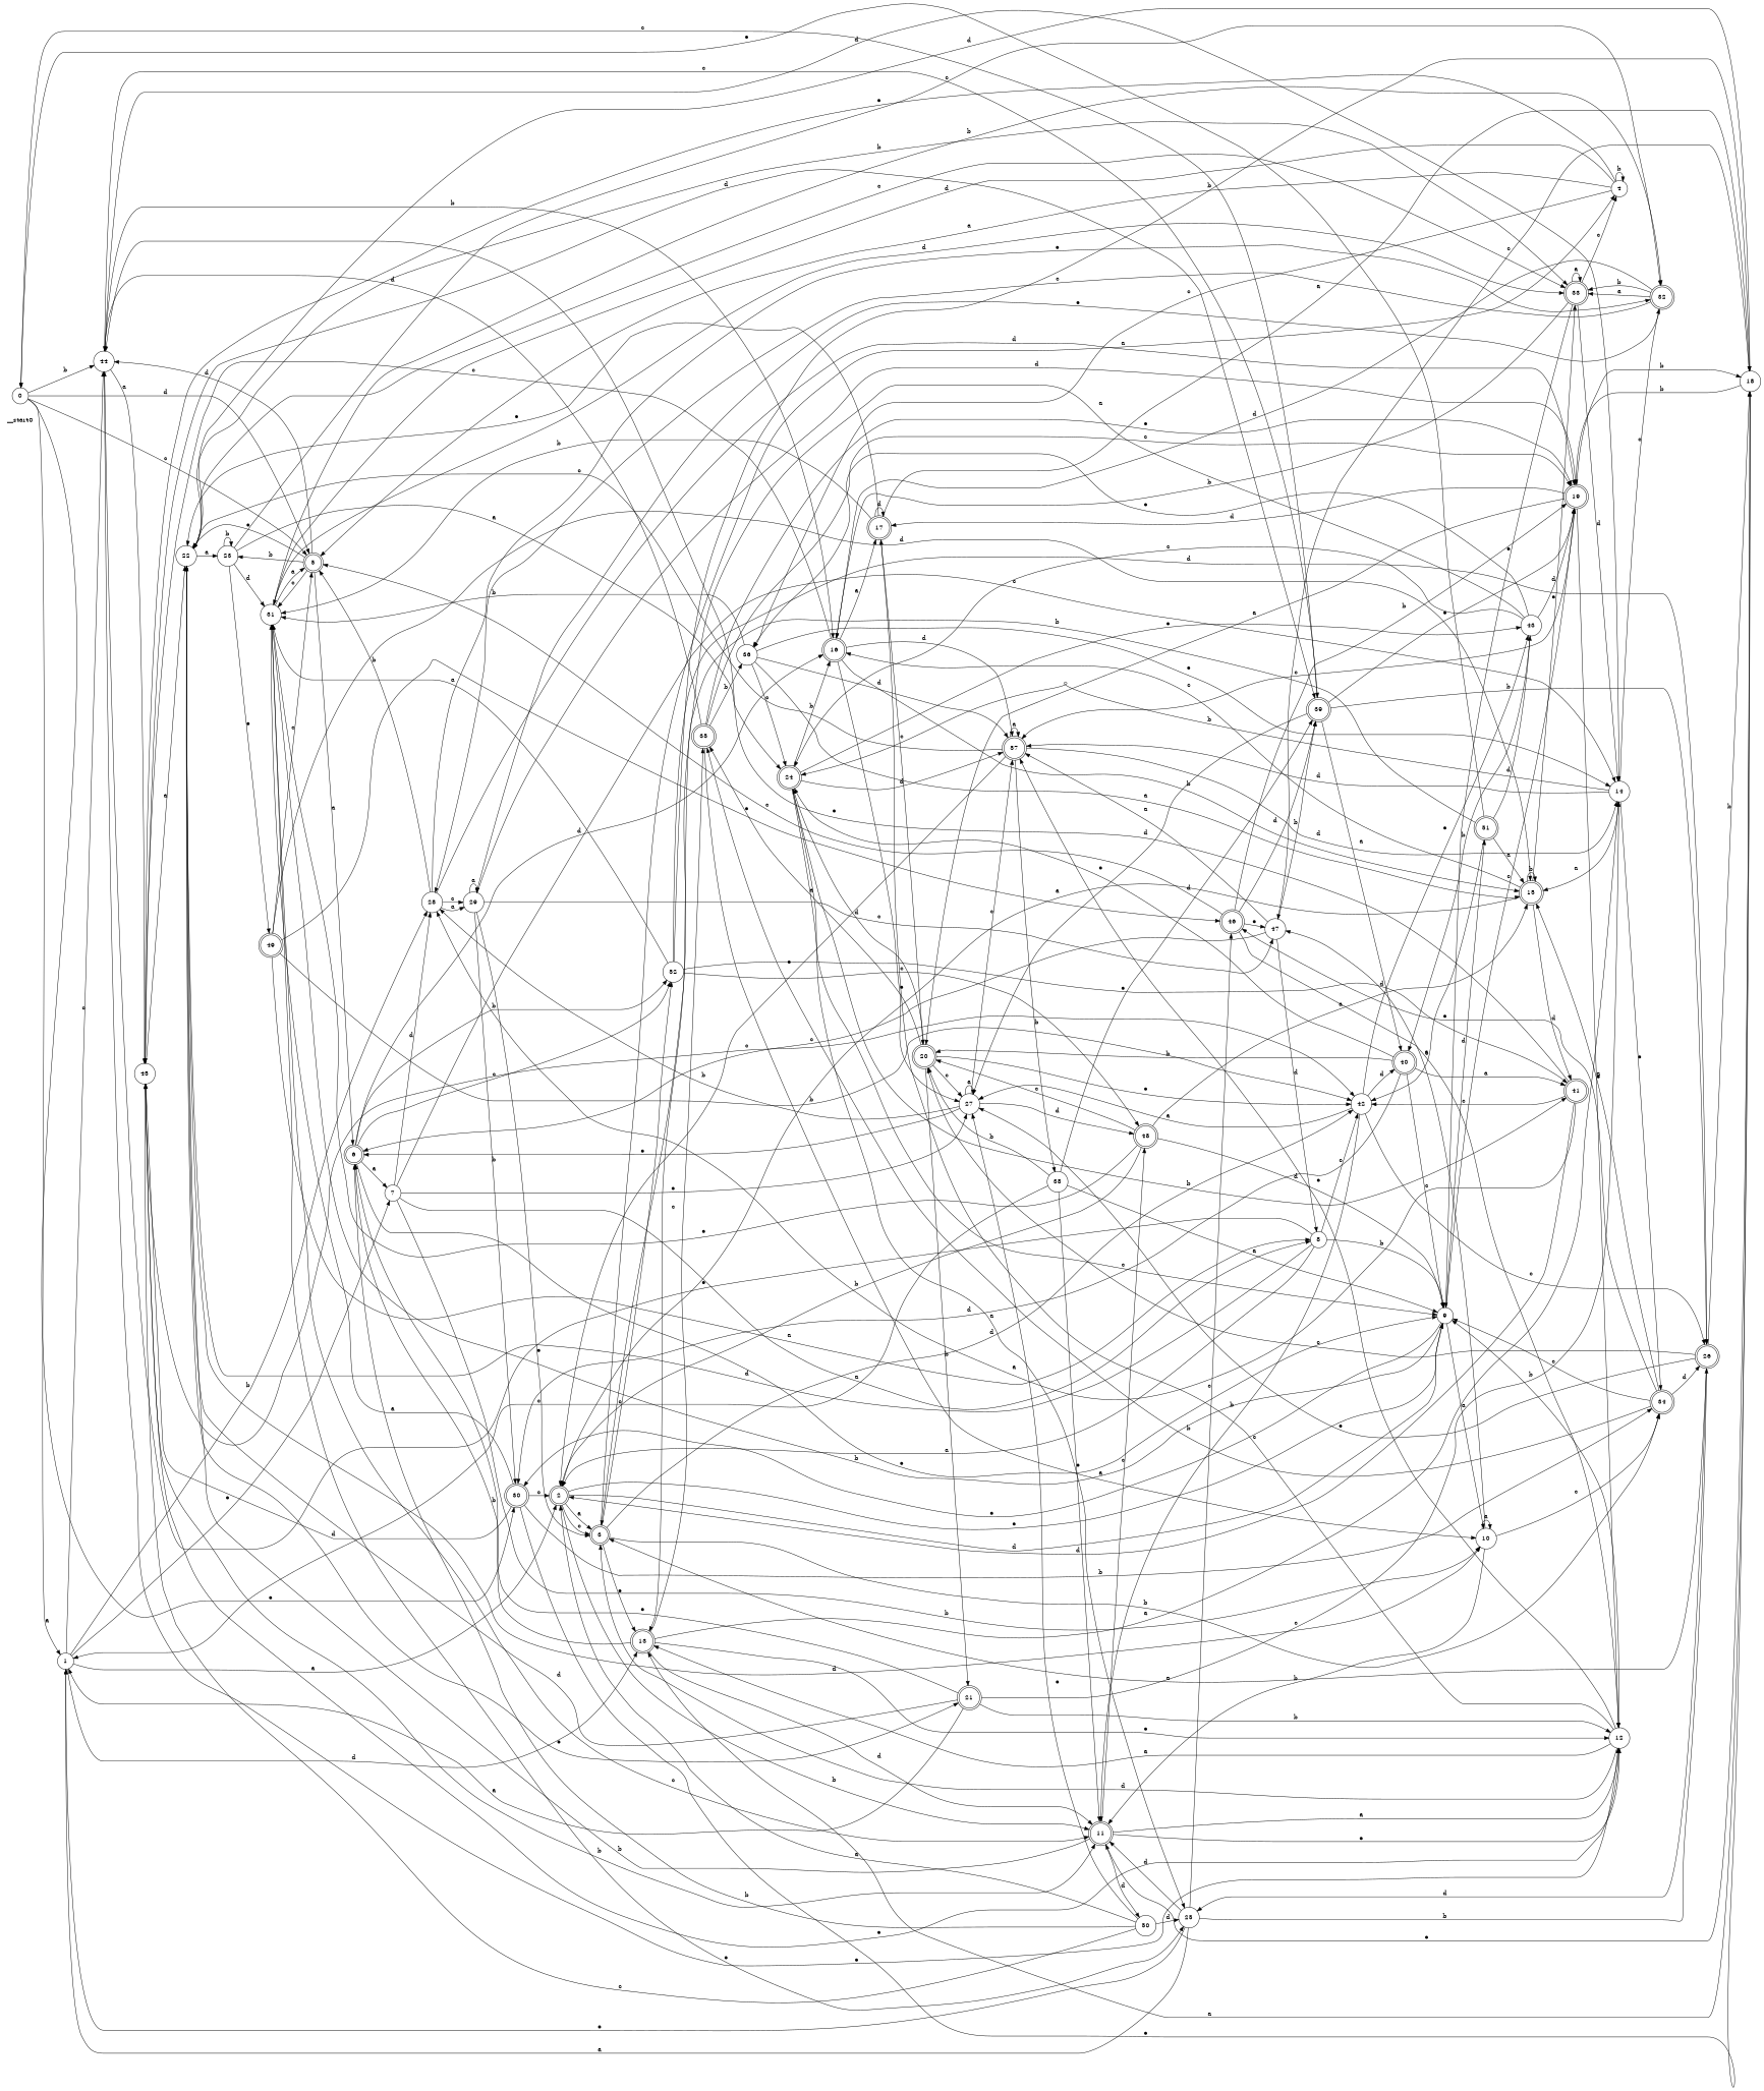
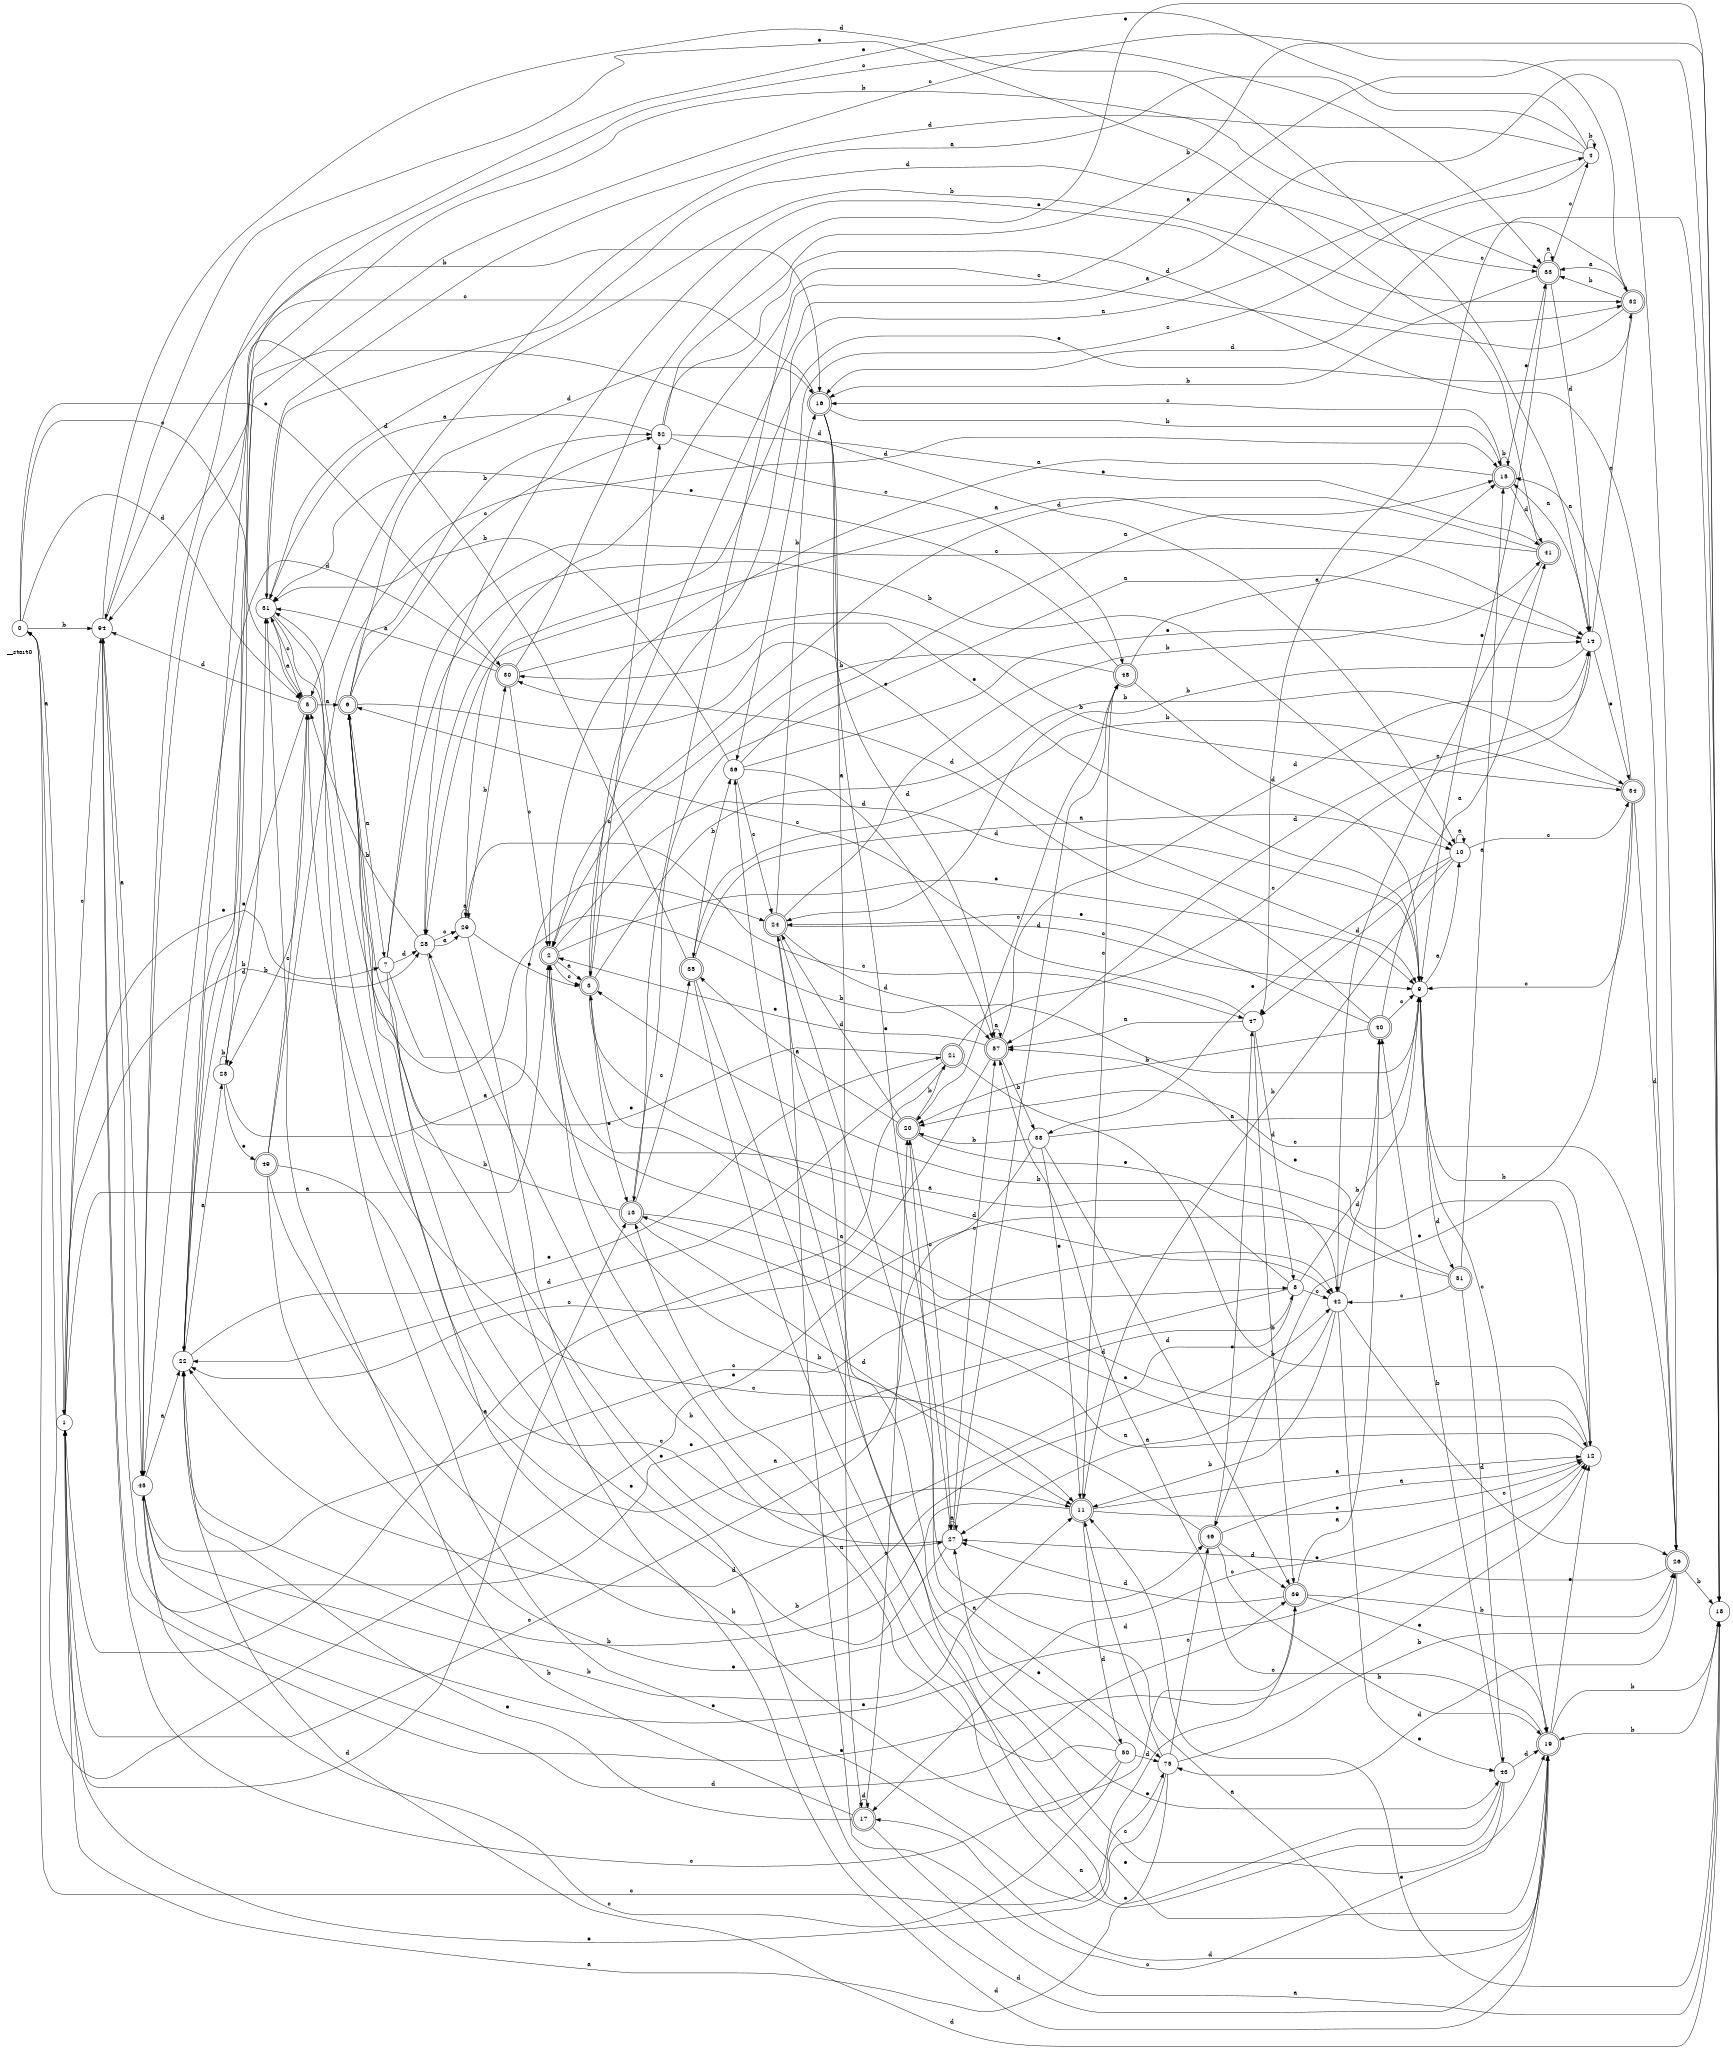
  digraph {
    rankdir=LR
    node [shape=doublecircle color=black fillcolor=white style="rounded,filled"]
    __start0 [shape=none color="" fillcolor="" style=""]
    n2 [label=0 shape=circle style=filled]
    n3 [label=1 shape=circle style=filled]
    n4 [label=5]
    n5 [label=30]
-   n6 [label=44 shape=circle style=filled]
+   n6 [label=94 shape=circle style=filled]
    n7 [label=2]
    n8 [label=7 shape=circle style=filled]
    n9 [label=13]
    n10 [label=28 shape=circle style=filled]
    n11 [label=31 shape=circle style=filled]
    n12 [label=6]
    n13 [label=22 shape=circle style=filled]
    n14 [label=23 shape=circle style=filled]
    n15 [label=34]
    n16 [label=45 shape=circle style=filled]
    n17 [label=18 shape=circle style=filled]
    n18 [label=16]
    n19 [label=14 shape=circle style=filled]
    n20 [label=12 shape=circle style=filled]
    n21 [label=39]
    n22 [label=3]
    n23 [label=9 shape=circle style=filled]
    n24 [label=11]
    n25 [label=8 shape=circle style=filled]
    n26 [label=10 shape=circle style=filled]
    n27 [label=27 shape=circle]
    n28 [label=35]
    n29 [label=19]
    n30 [label=32]
    n31 [label=29 shape=circle style=filled]
    n32 [label=4 shape=circle style=filled]
    n33 [label=42 shape=circle style=filled]
    n34 [label=52 shape=circle style=filled]
    n35 [label=51]
    n36 [label=48]
    n37 [label=50 shape=circle style=filled]
    n38 [label=36 shape=circle style=filled]
    n39 [label=15]
    n40 [label=26]
    n41 [label=46]
    n42 [label=43 shape=circle style=filled]
    n43 [label=40]
    n44 [label=41]
    n45 [label=33]
-   n46 [label=25 shape=circle style=filled]
+   n46 [label=75 shape=circle style=filled]
    n47 [label=57]
    n48 [label=24]
    n49 [label=21]
    n50 [label=17]
    n51 [label=38 shape=circle style=filled]
    n52 [label=47 shape=circle style=filled]
    n53 [label=20]
    n54 [label=49]
    n2 -> n3 [label=a]
    n2 -> n4 [label=c]
    n2 -> n4 [label=d]
    n2 -> n5 [label=e]
    n2 -> n6 [label=b]
    n3 -> n6 [label=c]
    n3 -> n7 [label=a]
    n3 -> n8 [label=e]
    n3 -> n9 [label=d]
    n3 -> n10 [label=b]
    n4 -> n6 [label=d]
    n4 -> n11 [label=c]
    n4 -> n12 [label=a]
    n4 -> n13 [label=e]
    n4 -> n14 [label=b]
    n5 -> n7 [label=c]
    n5 -> n11 [label=a]
    n5 -> n15 [label=b]
    n5 -> n16 [label=d]
    n5 -> n17 [label=e]
    n6 -> n16 [label=a]
    n6 -> n18 [label=b]
    n6 -> n19 [label=d]
    n6 -> n20 [label=e]
    n6 -> n21 [label=c]
    n7 -> n22 [label=a]
    n7 -> n22 [label=c]
    n7 -> n23 [label=d]
    n7 -> n23 [label=e]
    n7 -> n24 [label=b]
    n8 -> n10 [label=d]
    n8 -> n19 [label=c]
    n8 -> n25 [label=a]
    n8 -> n26 [label=b]
    n8 -> n27 [label=e]
    n9 -> n12 [label=b]
    n9 -> n19 [label=a]
    n9 -> n20 [label=e]
    n9 -> n24 [label=d]
    n9 -> n28 [label=c]
    n10 -> n4 [label=b]
    n10 -> n29 [label=d]
    n10 -> n30 [label=e]
    n10 -> n31 [label=a]
    n10 -> n31 [label=c]
    n11 -> n4 [label=a]
    n11 -> n24 [label=c]
    n11 -> n30 [label=b]
    n11 -> n45 [label=d]
    n11 -> n46 [label=e]
    n12 -> n8 [label=a]
    n12 -> n18 [label=d]
    n12 -> n23 [label=e]
    n12 -> n34 [label=b]
    n12 -> n34 [label=c]
    n13 -> n14 [label=a]
    n13 -> n26 [label=d]
    n13 -> n45 [label=b]
    n13 -> n45 [label=c]
    n13 -> n49 [label=e]
    n14 -> n11 [label=d]
    n14 -> n14 [label=b]
    n14 -> n30 [label=c]
    n14 -> n48 [label=a]
    n14 -> n54 [label=e]
    n15 -> n23 [label=c]
    n15 -> n28 [label=b]
    n15 -> n39 [label=a]
    n15 -> n40 [label=d]
    n15 -> n41 [label=e]
    n16 -> n13 [label=a]
    n16 -> n20 [label=e]
    n16 -> n21 [label=d]
    n16 -> n24 [label=b]
    n16 -> n33 [label=c]
    n17 -> n9 [label=a]
    n17 -> n13 [label=d]
    n17 -> n24 [label=e]
    n17 -> n29 [label=b]
    n17 -> n52 [label=c]
    n18 -> n16 [label=c]
    n18 -> n27 [label=e]
    n18 -> n39 [label=b]
    n18 -> n47 [label=d]
    n18 -> n50 [label=a]
    n19 -> n15 [label=e]
    n19 -> n30 [label=c]
    n19 -> n39 [label=a]
    n19 -> n47 [label=d]
    n19 -> n48 [label=b]
    n20 -> n9 [label=a]
    n20 -> n22 [label=d]
    n20 -> n23 [label=b]
    n20 -> n47 [label=e]
    n20 -> n50 [label=c]
    n21 -> n2 [label=c]
    n21 -> n27 [label=d]
    n21 -> n29 [label=e]
    n21 -> n40 [label=b]
    n21 -> n43 [label=a]
    n22 -> n9 [label=e]
    n22 -> n15 [label=b]
    n22 -> n32 [label=a]
    n22 -> n33 [label=d]
    n22 -> n34 [label=c]
    n23 -> n5 [label=e]
    n23 -> n11 [label=b]
    n23 -> n26 [label=a]
    n23 -> n29 [label=c]
    n23 -> n35 [label=d]
    n24 -> n13 [label=b]
    n24 -> n20 [label=a]
    n24 -> n20 [label=e]
    n24 -> n36 [label=c]
    n24 -> n37 [label=d]
    n25 -> n6 [label=e]
    n25 -> n7 [label=a]
    n25 -> n13 [label=d]
    n25 -> n23 [label=b]
    n25 -> n33 [label=c]
    n26 -> n15 [label=c]
    n26 -> n24 [label=b]
    n26 -> n26 [label=a]
+   n26 -> n51 [label=e]
    n26 -> n52 [label=d]
    n27 -> n10 [label=b]
    n27 -> n12 [label=e]
    n27 -> n27 [label=a]
    n27 -> n36 [label=d]
    n27 -> n47 [label=c]
    n28 -> n6 [label=d]
    n28 -> n26 [label=a]
    n28 -> n29 [label=c]
    n28 -> n29 [label=e]
    n28 -> n38 [label=b]
    n29 -> n17 [label=b]
    n29 -> n20 [label=e]
    n29 -> n47 [label=c]
    n29 -> n50 [label=d]
    n29 -> n53 [label=a]
    n30 -> n10 [label=c]
    n30 -> n18 [label=d]
    n30 -> n31 [label=e]
    n30 -> n45 [label=a]
    n30 -> n45 [label=b]
    n31 -> n5 [label=b]
    n31 -> n22 [label=e]
    n31 -> n29 [label=d]
    n31 -> n31 [label=a]
    n31 -> n52 [label=c]
    n32 -> n4 [label=a]
    n32 -> n11 [label=d]
    n32 -> n16 [label=e]
    n32 -> n32 [label=b]
    n32 -> n38 [label=c]
    n33 -> n24 [label=b]
    n33 -> n27 [label=a]
    n33 -> n40 [label=c]
    n33 -> n42 [label=e]
    n33 -> n43 [label=d]
    n34 -> n11 [label=a]
    n34 -> n17 [label=b]
    n34 -> n36 [label=c]
    n34 -> n40 [label=d]
    n34 -> n44 [label=e]
    n35 -> n2 [label=e]
    n35 -> n22 [label=b]
    n35 -> n33 [label=c]
    n35 -> n39 [label=a]
    n35 -> n42 [label=d]
    n36 -> n7 [label=b]
    n36 -> n11 [label=e]
    n36 -> n23 [label=d]
    n36 -> n39 [label=a]
    n36 -> n53 [label=c]
    n37 -> n7 [label=a]
    n37 -> n12 [label=b]
    n37 -> n16 [label=c]
    n37 -> n27 [label=e]
    n37 -> n46 [label=d]
    n38 -> n11 [label=b]
    n38 -> n19 [label=e]
    n38 -> n39 [label=a]
    n38 -> n47 [label=d]
    n38 -> n48 [label=c]
    n39 -> n7 [label=a]
    n39 -> n18 [label=c]
    n39 -> n39 [label=b]
    n39 -> n44 [label=d]
    n39 -> n45 [label=e]
    n40 -> n17 [label=b]
    n40 -> n22 [label=a]
    n40 -> n27 [label=e]
    n40 -> n46 [label=d]
    n40 -> n53 [label=c]
    n41 -> n4 [label=c]
    n41 -> n20 [label=a]
    n41 -> n21 [label=d]
    n41 -> n29 [label=b]
    n41 -> n52 [label=e]
    n42 -> n9 [label=a]
    n42 -> n29 [label=d]
    n42 -> n38 [label=e]
    n42 -> n43 [label=b]
    n42 -> n48 [label=c]
    n43 -> n5 [label=d]
    n43 -> n23 [label=c]
    n43 -> n44 [label=a]
    n43 -> n48 [label=e]
    n43 -> n53 [label=b]
    n44 -> n6 [label=e]
    n44 -> n7 [label=d]
    n44 -> n10 [label=a]
    n44 -> n33 [label=c]
    n45 -> n18 [label=b]
    n45 -> n19 [label=d]
    n45 -> n23 [label=e]
    n45 -> n32 [label=c]
    n45 -> n45 [label=a]
    n46 -> n3 [label=a]
    n46 -> n3 [label=e]
    n46 -> n24 [label=d]
    n46 -> n40 [label=b]
    n46 -> n41 [label=c]
    n47 -> n7 [label=e]
    n47 -> n13 [label=c]
    n47 -> n19 [label=d]
    n47 -> n47 [label=a]
    n47 -> n51 [label=b]
    n48 -> n18 [label=b]
    n48 -> n23 [label=c]
    n48 -> n42 [label=e]
    n48 -> n44 [label=b]
    n48 -> n46 [label=a]
    n48 -> n47 [label=d]
    n49 -> n3 [label=a]
    n49 -> n12 [label=e]
    n49 -> n13 [label=d]
    n49 -> n19 [label=c]
    n49 -> n20 [label=b]
    n50 -> n11 [label=b]
    n50 -> n13 [label=e]
    n50 -> n17 [label=a]
    n50 -> n50 [label=d]
    n50 -> n53 [label=c]
    n51 -> n3 [label=c]
    n51 -> n21 [label=d]
    n51 -> n23 [label=a]
    n51 -> n24 [label=e]
    n51 -> n53 [label=b]
    n52 -> n12 [label=c]
    n52 -> n21 [label=b]
    n52 -> n25 [label=d]
    n52 -> n47 [label=a]
    n53 -> n27 [label=c]
    n53 -> n28 [label=a]
    n53 -> n33 [label=e]
    n53 -> n48 [label=d]
    n53 -> n49 [label=b]
    n54 -> n4 [label=c]
    n54 -> n25 [label=a]
    n54 -> n33 [label=b]
    n54 -> n39 [label=d]
    n54 -> n41 [label=e]
  }
